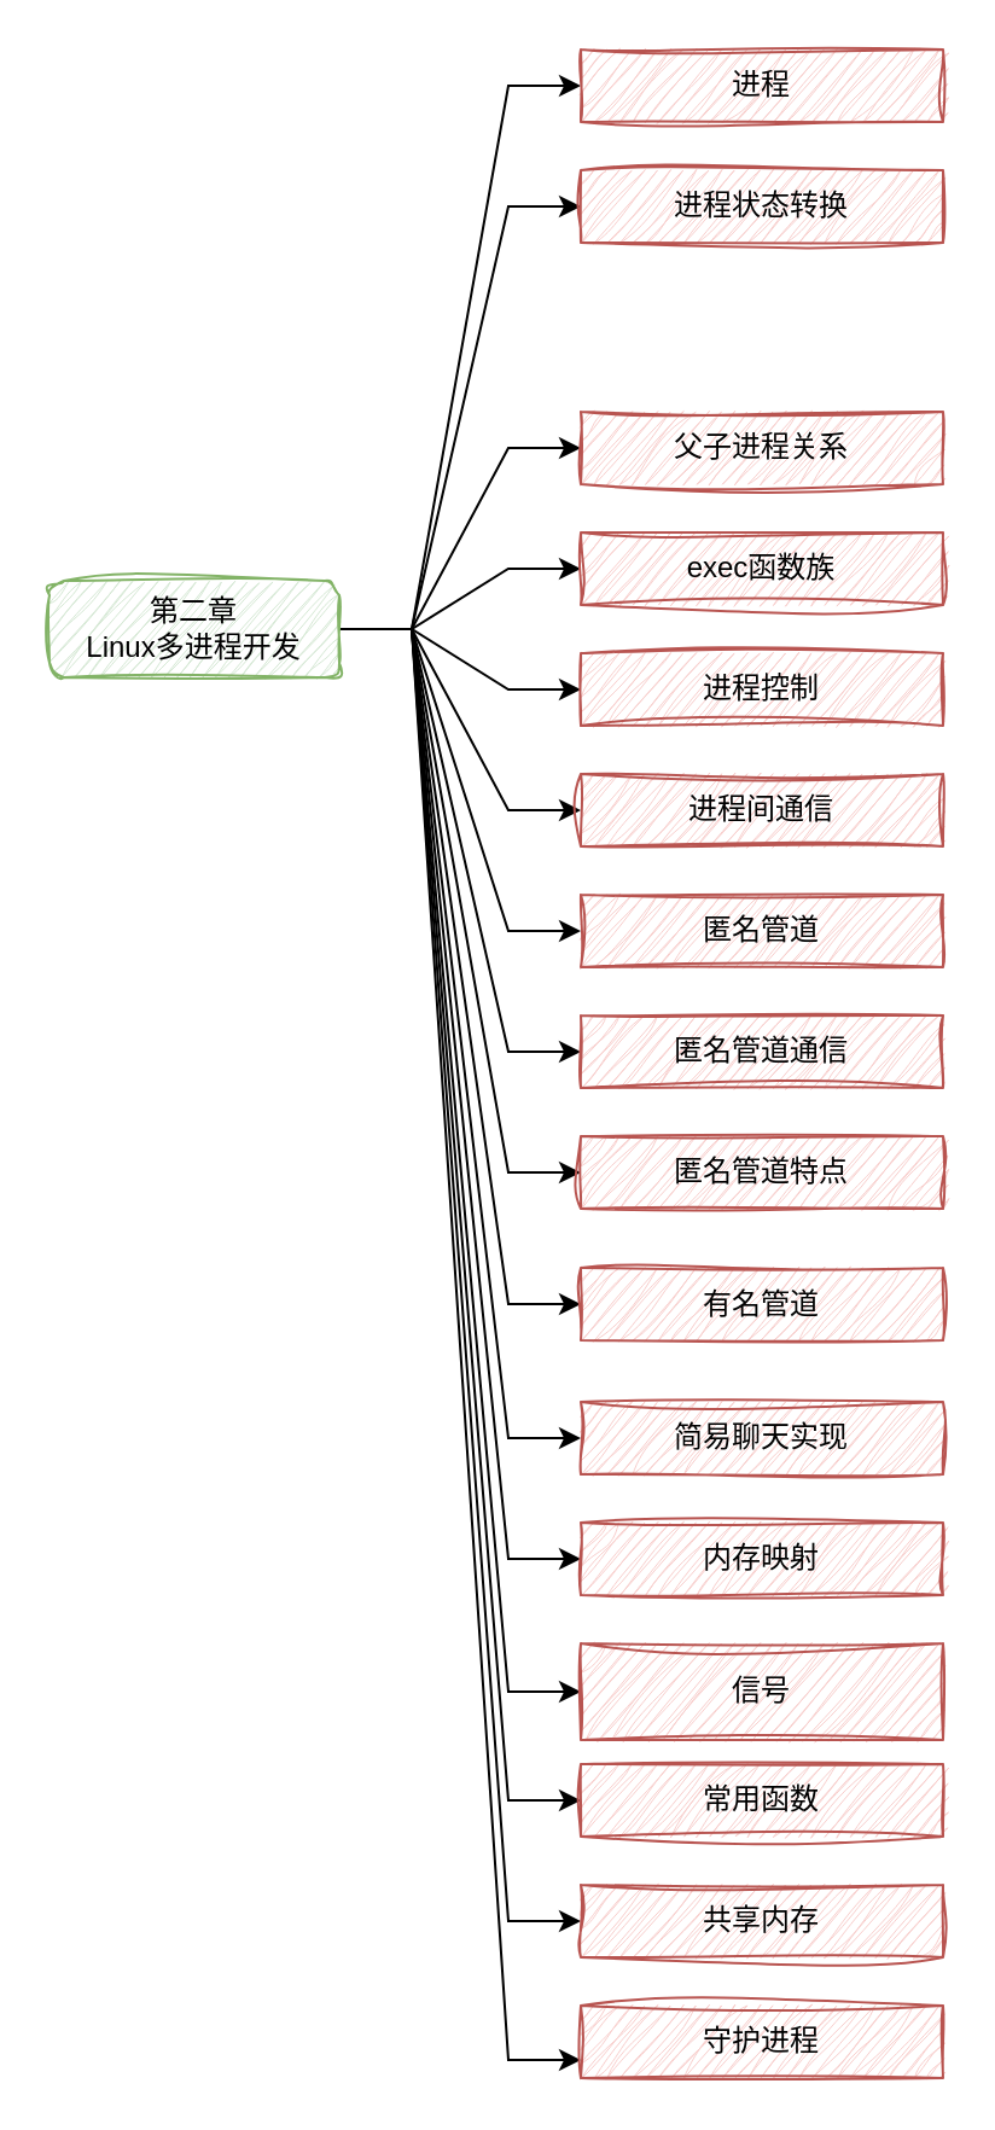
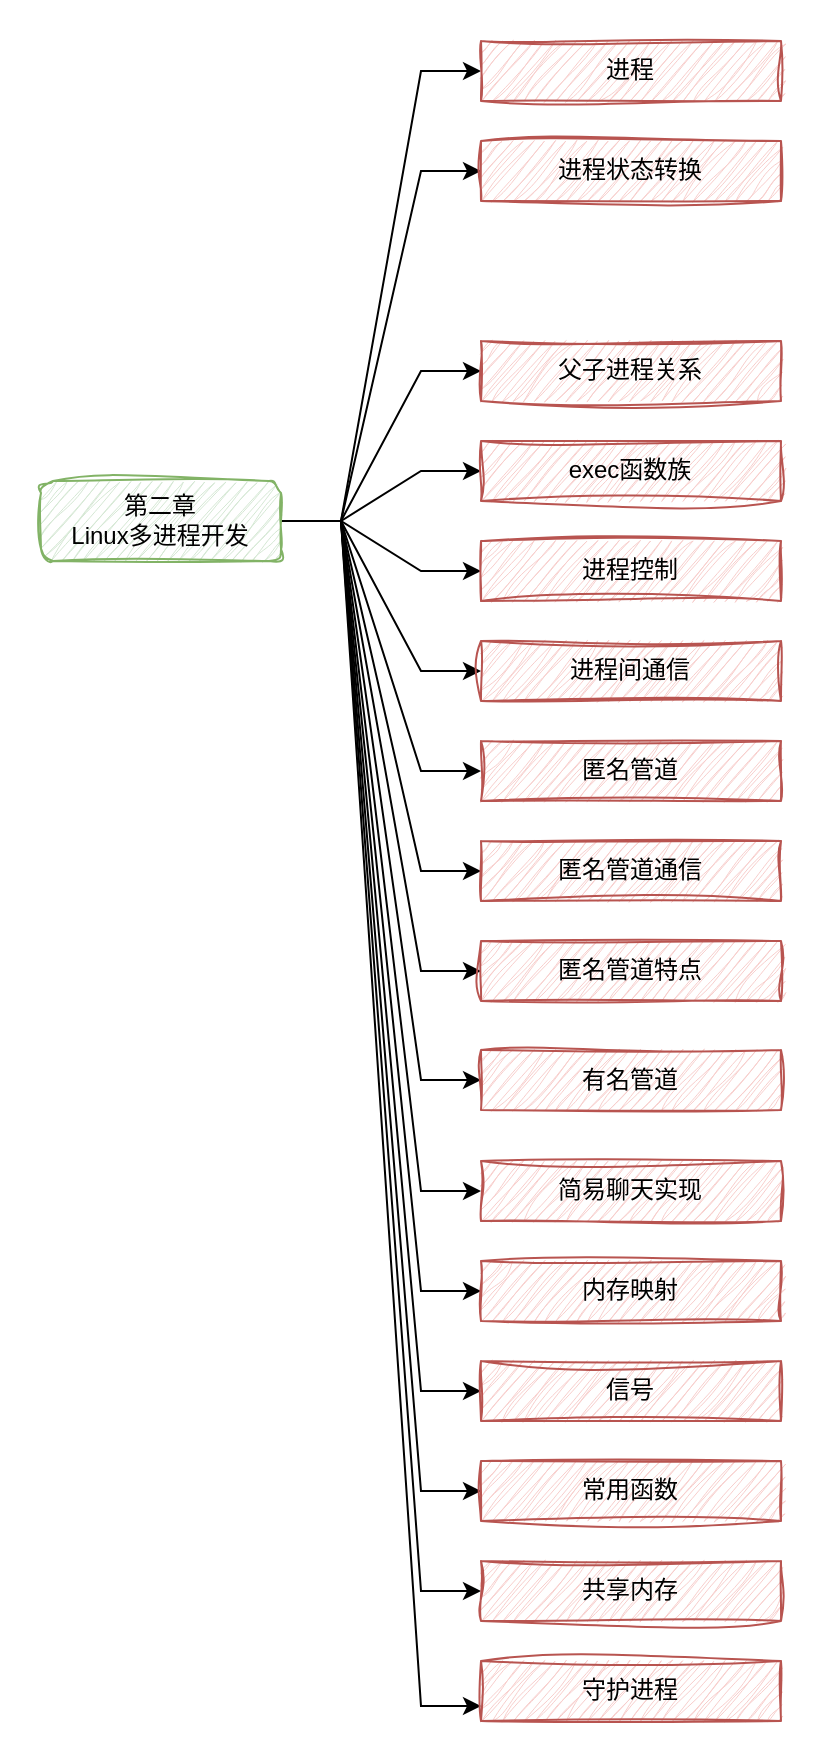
  <mxCell id="0" />
  <mxCell id="1" parent="0" />
  <mxCell id="2" style="edgeStyle=entityRelationEdgeStyle;rounded=0;orthogonalLoop=1;jettySize=auto;html=1;exitX=1;exitY=0.5;exitDx=0;exitDy=0;entryX=0;entryY=0.5;entryDx=0;entryDy=0;" parent="1" source="18" target="19" edge="1"><mxGeometry relative="1" as="geometry" /></mxCell>
  <mxCell id="3" style="edgeStyle=entityRelationEdgeStyle;rounded=0;orthogonalLoop=1;jettySize=auto;html=1;exitX=1;exitY=0.5;exitDx=0;exitDy=0;" parent="1" source="18" target="20" edge="1"><mxGeometry relative="1" as="geometry" /></mxCell>
  <mxCell id="4" style="edgeStyle=entityRelationEdgeStyle;rounded=0;orthogonalLoop=1;jettySize=auto;html=1;exitX=1;exitY=0.5;exitDx=0;exitDy=0;" parent="1" source="18" target="21" edge="1"><mxGeometry relative="1" as="geometry" /></mxCell>
  <mxCell id="5" style="edgeStyle=entityRelationEdgeStyle;rounded=0;orthogonalLoop=1;jettySize=auto;html=1;exitX=1;exitY=0.5;exitDx=0;exitDy=0;" parent="1" source="18" target="22" edge="1"><mxGeometry relative="1" as="geometry" /></mxCell>
  <mxCell id="6" style="edgeStyle=entityRelationEdgeStyle;rounded=0;orthogonalLoop=1;jettySize=auto;html=1;exitX=1;exitY=0.5;exitDx=0;exitDy=0;entryX=0;entryY=0.5;entryDx=0;entryDy=0;" parent="1" source="18" target="23" edge="1"><mxGeometry relative="1" as="geometry" /></mxCell>
  <mxCell id="7" style="edgeStyle=entityRelationEdgeStyle;rounded=0;orthogonalLoop=1;jettySize=auto;html=1;exitX=1;exitY=0.5;exitDx=0;exitDy=0;entryX=0;entryY=0.5;entryDx=0;entryDy=0;" parent="1" source="18" target="24" edge="1"><mxGeometry relative="1" as="geometry" /></mxCell>
  <mxCell id="8" style="edgeStyle=entityRelationEdgeStyle;rounded=0;orthogonalLoop=1;jettySize=auto;html=1;exitX=1;exitY=0.5;exitDx=0;exitDy=0;entryX=0;entryY=0.5;entryDx=0;entryDy=0;" parent="1" source="18" target="25" edge="1"><mxGeometry relative="1" as="geometry" /></mxCell>
  <mxCell id="9" style="edgeStyle=entityRelationEdgeStyle;rounded=0;orthogonalLoop=1;jettySize=auto;html=1;exitX=1;exitY=0.5;exitDx=0;exitDy=0;entryX=0;entryY=0.5;entryDx=0;entryDy=0;" parent="1" source="18" target="26" edge="1"><mxGeometry relative="1" as="geometry" /></mxCell>
  <mxCell id="10" style="edgeStyle=entityRelationEdgeStyle;rounded=0;orthogonalLoop=1;jettySize=auto;html=1;exitX=1;exitY=0.5;exitDx=0;exitDy=0;entryX=0;entryY=0.5;entryDx=0;entryDy=0;" parent="1" source="18" target="27" edge="1"><mxGeometry relative="1" as="geometry" /></mxCell>
  <mxCell id="11" style="edgeStyle=entityRelationEdgeStyle;rounded=0;orthogonalLoop=1;jettySize=auto;html=1;exitX=1;exitY=0.5;exitDx=0;exitDy=0;entryX=0;entryY=0.5;entryDx=0;entryDy=0;" parent="1" source="18" target="28" edge="1"><mxGeometry relative="1" as="geometry" /></mxCell>
  <mxCell id="12" style="edgeStyle=entityRelationEdgeStyle;rounded=0;orthogonalLoop=1;jettySize=auto;html=1;exitX=1;exitY=0.5;exitDx=0;exitDy=0;entryX=0;entryY=0.5;entryDx=0;entryDy=0;" parent="1" source="18" target="29" edge="1"><mxGeometry relative="1" as="geometry" /></mxCell>
  <mxCell id="13" style="edgeStyle=entityRelationEdgeStyle;rounded=0;orthogonalLoop=1;jettySize=auto;html=1;exitX=1;exitY=0.5;exitDx=0;exitDy=0;entryX=0;entryY=0.5;entryDx=0;entryDy=0;" parent="1" source="18" target="30" edge="1"><mxGeometry relative="1" as="geometry" /></mxCell>
  <mxCell id="14" style="edgeStyle=entityRelationEdgeStyle;rounded=0;orthogonalLoop=1;jettySize=auto;html=1;exitX=1;exitY=0.5;exitDx=0;exitDy=0;" parent="1" source="18" target="31" edge="1"><mxGeometry relative="1" as="geometry" /></mxCell>
  <mxCell id="15" style="edgeStyle=entityRelationEdgeStyle;rounded=0;orthogonalLoop=1;jettySize=auto;html=1;exitX=1;exitY=0.5;exitDx=0;exitDy=0;entryX=0;entryY=0.5;entryDx=0;entryDy=0;" parent="1" source="18" target="32" edge="1"><mxGeometry relative="1" as="geometry" /></mxCell>
  <mxCell id="16" style="edgeStyle=entityRelationEdgeStyle;rounded=0;orthogonalLoop=1;jettySize=auto;html=1;exitX=1;exitY=0.5;exitDx=0;exitDy=0;entryX=0;entryY=0.5;entryDx=0;entryDy=0;" parent="1" source="18" target="33" edge="1"><mxGeometry relative="1" as="geometry" /></mxCell>
  <mxCell id="17" style="edgeStyle=entityRelationEdgeStyle;rounded=0;orthogonalLoop=1;jettySize=auto;html=1;exitX=1;exitY=0.5;exitDx=0;exitDy=0;entryX=0;entryY=0.75;entryDx=0;entryDy=0;" parent="1" source="18" target="34" edge="1"><mxGeometry relative="1" as="geometry" /></mxCell>
  <mxCell id="18" value="第二章&lt;br&gt;Linux多进程开发" style="rounded=1;whiteSpace=wrap;html=1;fillColor=#d5e8d4;strokeColor=#82b366;sketch=1;curveFitting=1;jiggle=2;" parent="1" vertex="1"><mxGeometry x="20" y="240" width="120" height="40" as="geometry" /></mxCell>
  <mxCell id="19" value="进程" style="rounded=0;whiteSpace=wrap;html=1;fillColor=#f8cecc;strokeColor=#b85450;sketch=1;curveFitting=1;jiggle=2;glass=0;shadow=0;" parent="1" vertex="1"><mxGeometry x="240" y="20" width="150" height="30" as="geometry" /></mxCell>
  <mxCell id="20" value="进程状态转换" style="rounded=0;whiteSpace=wrap;html=1;fillColor=#f8cecc;strokeColor=#b85450;sketch=1;curveFitting=1;jiggle=2;glass=0;shadow=0;" parent="1" vertex="1"><mxGeometry x="240" y="70" width="150" height="30" as="geometry" /></mxCell>
  <mxCell id="21" value="父子进程关系" style="rounded=0;whiteSpace=wrap;html=1;fillColor=#f8cecc;strokeColor=#b85450;sketch=1;curveFitting=1;jiggle=2;glass=0;shadow=0;" parent="1" vertex="1"><mxGeometry x="240" y="170" width="150" height="30" as="geometry" /></mxCell>
  <mxCell id="22" value="exec函数族" style="rounded=0;whiteSpace=wrap;html=1;fillColor=#f8cecc;strokeColor=#b85450;sketch=1;curveFitting=1;jiggle=2;glass=0;shadow=0;" parent="1" vertex="1"><mxGeometry x="240" y="220" width="150" height="30" as="geometry" /></mxCell>
  <mxCell id="23" value="进程控制" style="rounded=0;whiteSpace=wrap;html=1;fillColor=#f8cecc;strokeColor=#b85450;sketch=1;curveFitting=1;jiggle=2;glass=0;shadow=0;" parent="1" vertex="1"><mxGeometry x="240" y="270" width="150" height="30" as="geometry" /></mxCell>
  <mxCell id="24" value="进程间通信" style="rounded=0;whiteSpace=wrap;html=1;fillColor=#f8cecc;strokeColor=#b85450;sketch=1;curveFitting=1;jiggle=2;glass=0;shadow=0;" parent="1" vertex="1"><mxGeometry x="240" y="320" width="150" height="30" as="geometry" /></mxCell>
  <mxCell id="25" value="匿名管道" style="rounded=0;whiteSpace=wrap;html=1;fillColor=#f8cecc;strokeColor=#b85450;sketch=1;curveFitting=1;jiggle=2;glass=0;shadow=0;" parent="1" vertex="1"><mxGeometry x="240" y="370" width="150" height="30" as="geometry" /></mxCell>
  <mxCell id="26" value="匿名管道通信" style="rounded=0;whiteSpace=wrap;html=1;fillColor=#f8cecc;strokeColor=#b85450;sketch=1;curveFitting=1;jiggle=2;glass=0;shadow=0;" parent="1" vertex="1"><mxGeometry x="240" y="420" width="150" height="30" as="geometry" /></mxCell>
  <mxCell id="27" value="匿名管道特点" style="rounded=0;whiteSpace=wrap;html=1;fillColor=#f8cecc;strokeColor=#b85450;sketch=1;curveFitting=1;jiggle=2;glass=0;shadow=0;" parent="1" vertex="1"><mxGeometry x="240" y="470" width="150" height="30" as="geometry" /></mxCell>
  <mxCell id="28" value="有名管道" style="rounded=0;whiteSpace=wrap;html=1;fillColor=#f8cecc;strokeColor=#b85450;sketch=1;curveFitting=1;jiggle=2;glass=0;shadow=0;" parent="1" vertex="1"><mxGeometry x="240" y="524.5" width="150" height="30" as="geometry" /></mxCell>
  <mxCell id="29" value="简易聊天实现" style="rounded=0;whiteSpace=wrap;html=1;fillColor=#f8cecc;strokeColor=#b85450;sketch=1;curveFitting=1;jiggle=2;glass=0;shadow=0;" parent="1" vertex="1"><mxGeometry x="240" y="580" width="150" height="30" as="geometry" /></mxCell>
  <mxCell id="30" value="内存映射" style="rounded=0;whiteSpace=wrap;html=1;fillColor=#f8cecc;strokeColor=#b85450;sketch=1;curveFitting=1;jiggle=2;glass=0;shadow=0;" parent="1" vertex="1"><mxGeometry x="240" y="630" width="150" height="30" as="geometry" /></mxCell>
- <mxCell id="31" value="信号" style="rounded=0;whiteSpace=wrap;html=1;fillColor=#f8cecc;strokeColor=#b85450;sketch=1;curveFitting=1;jiggle=2;glass=0;shadow=0;" parent="1" vertex="1"><mxGeometry x="240" y="680" width="150" height="40" as="geometry" /></mxCell>
+ <mxCell id="31" value="信号" style="rounded=0;whiteSpace=wrap;html=1;fillColor=#f8cecc;strokeColor=#b85450;sketch=1;curveFitting=1;jiggle=2;glass=0;shadow=0;" parent="1" vertex="1"><mxGeometry x="240" y="680" width="150" height="30" as="geometry" /></mxCell>
  <mxCell id="32" value="常用函数" style="rounded=0;whiteSpace=wrap;html=1;fillColor=#f8cecc;strokeColor=#b85450;sketch=1;curveFitting=1;jiggle=2;glass=0;shadow=0;" parent="1" vertex="1"><mxGeometry x="240" y="730" width="150" height="30" as="geometry" /></mxCell>
  <mxCell id="33" value="共享内存" style="rounded=0;whiteSpace=wrap;html=1;fillColor=#f8cecc;strokeColor=#b85450;sketch=1;curveFitting=1;jiggle=2;glass=0;shadow=0;" parent="1" vertex="1"><mxGeometry x="240" y="780" width="150" height="30" as="geometry" /></mxCell>
  <mxCell id="34" value="守护进程" style="rounded=0;whiteSpace=wrap;html=1;fillColor=#f8cecc;strokeColor=#b85450;sketch=1;curveFitting=1;jiggle=2;glass=0;shadow=0;" parent="1" vertex="1"><mxGeometry x="240" y="830" width="150" height="30" as="geometry" /></mxCell>
